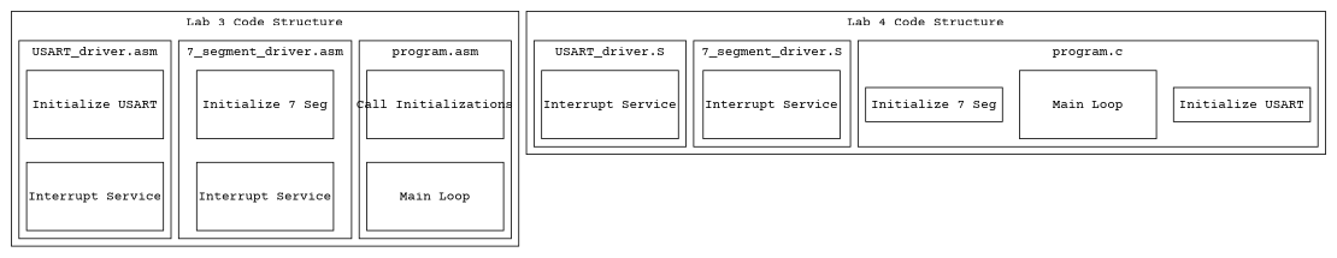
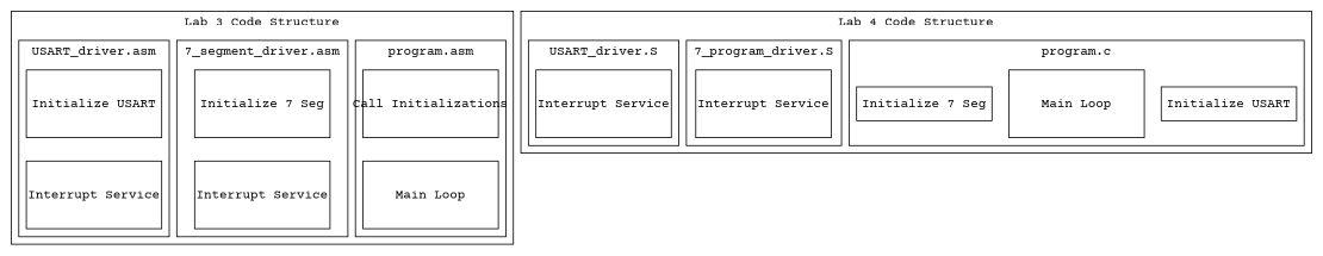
  digraph {
    rankdir=TB
    ranksep=0.1
    fontname="Courier Prime"
    node [fixedsize=true shape=record fontname="Courier Prime"]
    n1 [height=1 label="Call Initializations" width=2]
    n2 [height=1 label="Main Loop" width=2]
    n3 [height=1 label="Initialize 7 Seg" width=2]
    n4 [height=1 label="Interrupt Service" width=2]
    n5 [height=1 label="Initialize USART" width=2]
    n6 [height=1 label="Interrupt Service" width=2]
    n7 [height=0.5 label="Initialize USART" width=2]
    n8 [height=1 label="Main Loop" width=2]
    n9 [height=0.5 label="Initialize 7 Seg" width=2]
    n10 [height=1 label="Interrupt Service" width=2]
    n11 [height=1 label="Interrupt Service" width=2]
    subgraph cluster_1 {
      label="Lab 3 Code Structure"
      subgraph cluster_2 {
        label="program.asm"
        subgraph sub_3 {
          label="program.asm"
          rank=source
          n1
        }
        subgraph sub_4 {
          label="program.asm"
          rank=same
          n2
        }
      }
      subgraph cluster_5 {
        label="7_segment_driver.asm"
        subgraph sub_6 {
          label="7_segment_driver.asm"
          rank=source
          n3
        }
        subgraph sub_7 {
          label="7_segment_driver.asm"
          rank=same
          n4
        }
      }
      subgraph cluster_8 {
        label="USART_driver.asm"
        subgraph sub_9 {
          label="USART_driver.asm"
          rank=source
          n5
        }
        subgraph sub_10 {
          label="USART_driver.asm"
          rank=same
          n6
        }
      }
    }
    subgraph cluster_11 {
      label="Lab 4 Code Structure"
      subgraph cluster_12 {
        label="program.c"
        rank=source
        n9
        subgraph sub_13 {
          label="program.c"
          rank=same
          n7
        }
        subgraph sub_14 {
          label="program.c"
          rank=max
          n8
        }
      }
      subgraph cluster_15 {
-       label="7_segment_driver.S"
+       label="7_program_driver.S"
        subgraph sub_16 {
          label="7_segment_driver.S"
          rank=same
          n10
        }
      }
      subgraph cluster_17 {
        label="USART_driver.S"
        subgraph sub_18 {
          label="USART_driver.S"
          rank=source
          n11
        }
      }
    }
  }
